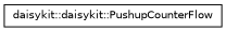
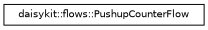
  digraph {
    rankdir=LR
-   n1 [color=black fillcolor=white fontname=Helvetica fontsize=10 height=0.2 label="daisykit::daisykit::PushupCounterFlow" shape=record style=filled width=0.4]
+   n1 [color=black fillcolor=white fontname=Helvetica fontsize=10 height=0.2 label="daisykit::flows::PushupCounterFlow" shape=record style=filled width=0.4]
  }
